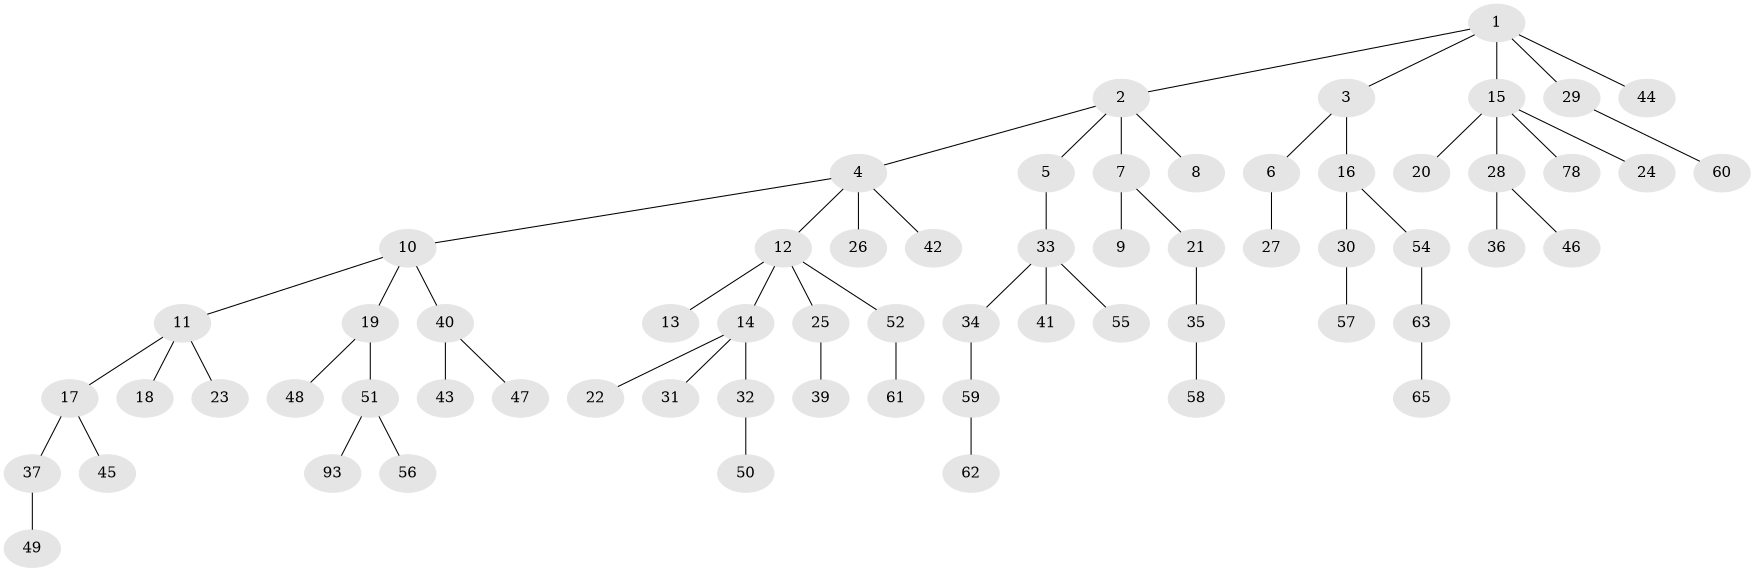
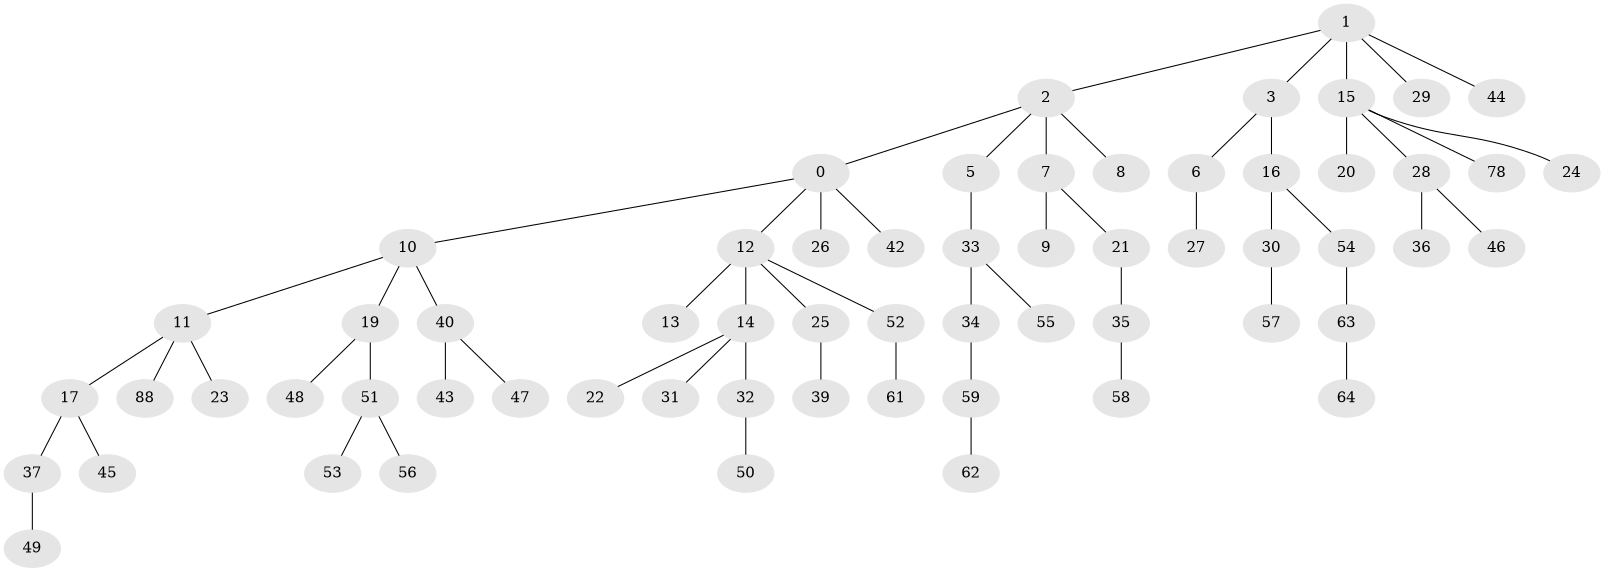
  graph {
    fontname="DejaVu Serif"
    node [color=gray90 fontname="DejaVu Serif" style=filled]
    edge [fontname="DejaVu Serif"]
    1
    2
    3
    15
    29
    44
-   4
+   4 [label=0]
    5
    7
    8
    6
    16
    20
    28
    n15 [label=78]
    24
-   60
    10
    12
    26
    42
    33
    9
    21
    27
    30
    54
    11
    19
    40
    13
    14
    25
    52
    34
-   41
    55
    35
    17
-   18
+   18 [label=88]
    23
    48
    51
    43
    47
    37
    45
    22
    31
    32
    39
    61
    50
    36
    46
    57
    63
    49
-   53 [label=93]
+   53
    56
    58
    59
    62
-   64 [label=65]
+   64
    1 -- 2
    1 -- 3
    1 -- 15
    1 -- 29
    1 -- 44
    2 -- 4
    2 -- 5
    2 -- 7
    2 -- 8
    3 -- 6
    3 -- 16
    15 -- 20
    15 -- 28
    15 -- n15
    15 -- 24
-   29 -- 60
    4 -- 10
    4 -- 12
    4 -- 26
    4 -- 42
    5 -- 33
    7 -- 9
    7 -- 21
    6 -- 27
    16 -- 30
    16 -- 54
    28 -- 36
    28 -- 46
    10 -- 11
    10 -- 19
    10 -- 40
    12 -- 13
    12 -- 14
    12 -- 25
    12 -- 52
    33 -- 34
-   33 -- 41
    33 -- 55
    21 -- 35
    30 -- 57
    54 -- 63
    11 -- 17
    11 -- 18
    11 -- 23
    19 -- 48
    19 -- 51
    40 -- 43
    40 -- 47
    14 -- 22
    14 -- 31
    14 -- 32
    25 -- 39
    52 -- 61
    34 -- 59
    35 -- 58
    17 -- 37
    17 -- 45
    51 -- 53
    51 -- 56
    37 -- 49
    32 -- 50
    63 -- 64
    59 -- 62
  }
